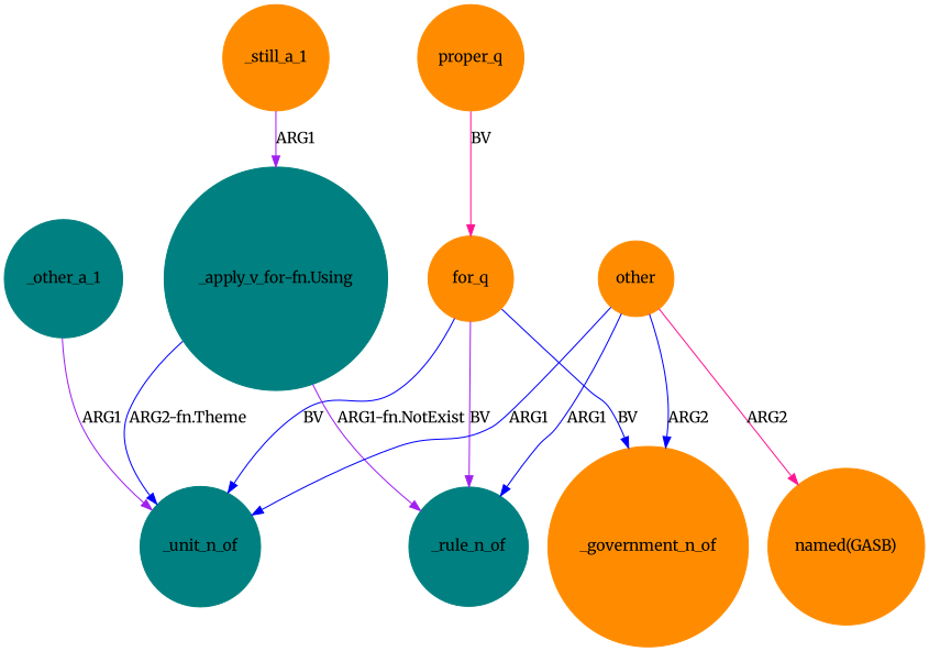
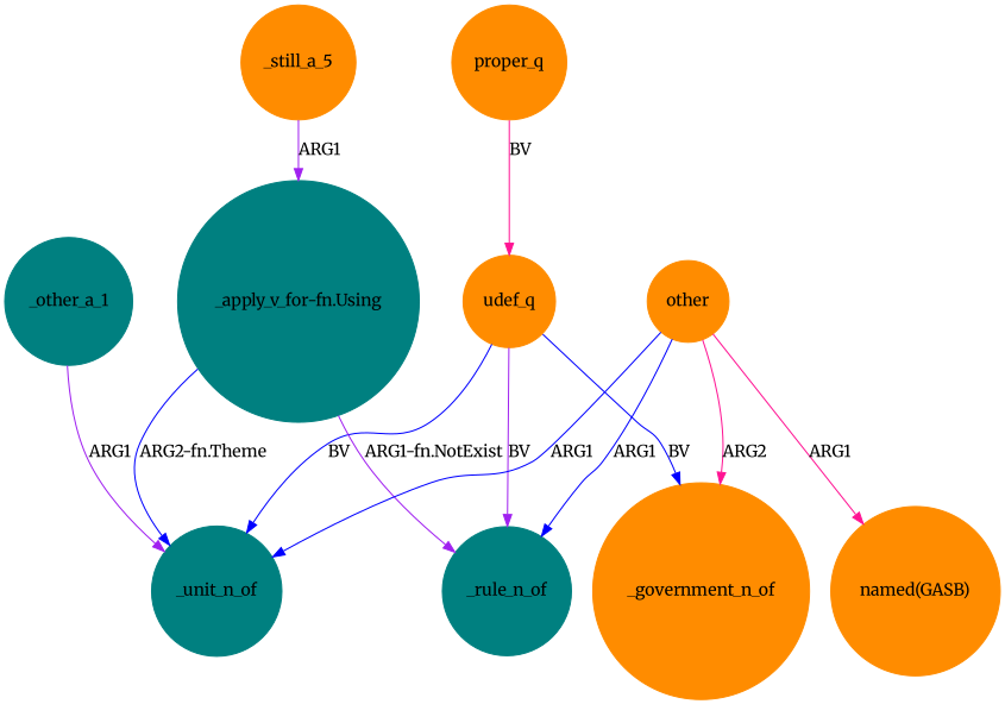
  digraph {
    fontname=Merriweather
    node [color=darkorange fontname=Merriweather shape=circle style=filled]
    edge [color=blue fontname=Merriweather]
    _rule_n_of [color=teal]
-   udef_q [label=for_q]
+   udef_q
    _unit_n_of [color=teal]
    _government_n_of
    "_apply_v_for-fn.Using" [color=teal]
    _other_a_1 [color=teal]
    n7 [label=other]
    "named(GASB)"
-   _still_a_1
+   _still_a_1 [label=_still_a_5]
    proper_q
    udef_q -> _rule_n_of [color=purple label=BV]
    udef_q -> _unit_n_of [label=BV]
    udef_q -> _government_n_of [label=BV]
    "_apply_v_for-fn.Using" -> _rule_n_of [color=purple label="ARG1-fn.NotExist"]
    "_apply_v_for-fn.Using" -> _unit_n_of [label="ARG2-fn.Theme"]
    _other_a_1 -> _unit_n_of [color=purple label=ARG1]
    n7 -> _rule_n_of [label=ARG1]
    n7 -> _unit_n_of [label=ARG1]
-   n7 -> _government_n_of [label=ARG2]
-   n7 -> "named(GASB)" [color=deeppink label=ARG2]
+   n7 -> _government_n_of [color=deeppink label=ARG2]
+   n7 -> "named(GASB)" [color=deeppink label=ARG1]
    _still_a_1 -> "_apply_v_for-fn.Using" [color=purple label=ARG1]
    proper_q -> udef_q [color=deeppink label=BV]
  }
